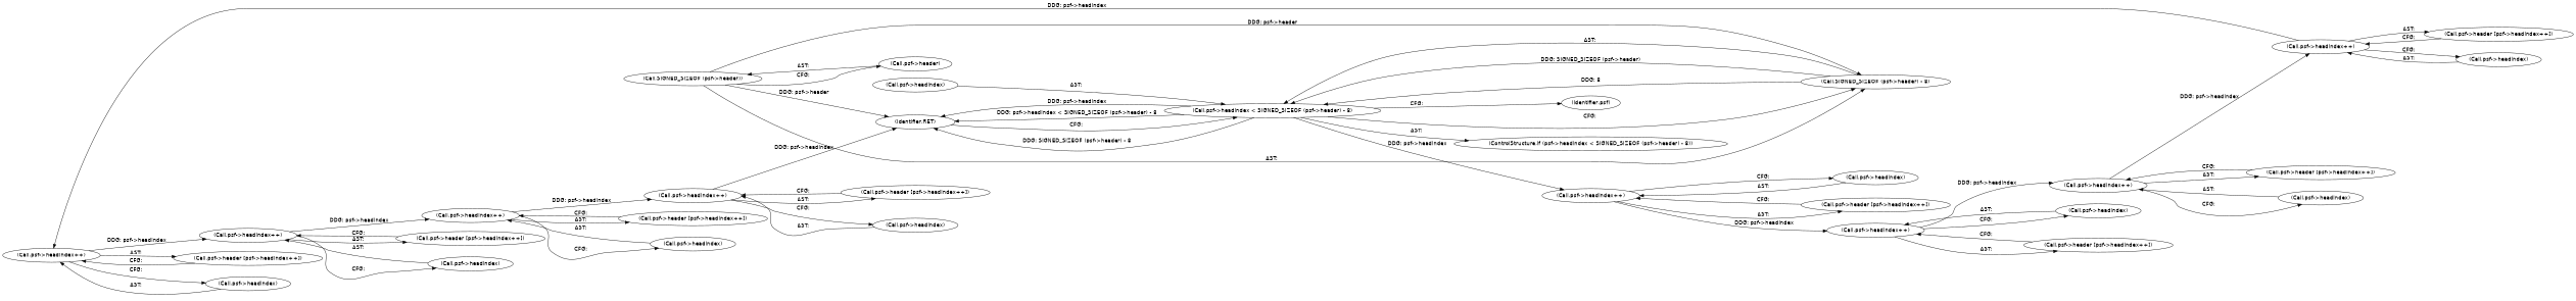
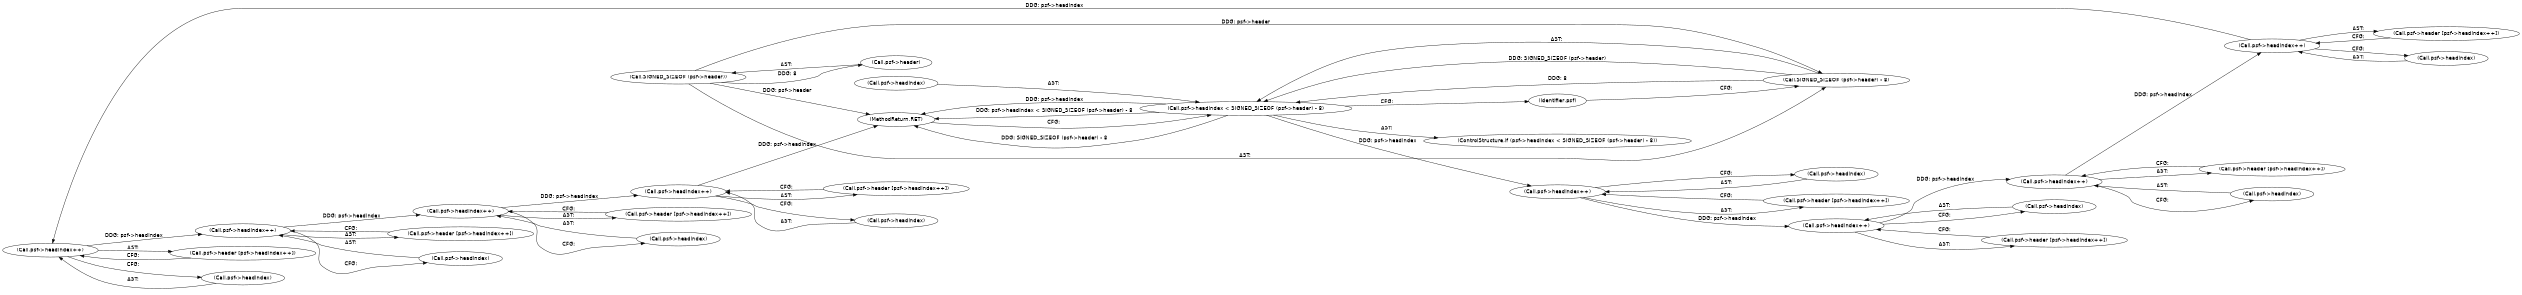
  digraph {
    fontname="DejaVu Sans"
    rankdir=LR
    node [fontname="DejaVu Sans"]
    edge [fontname="DejaVu Sans"]
    n1 [label="(Call,psf->headindex++)"]
    n2 [label="(Call,psf->headindex++)"]
    n3 [label="(Call,psf->header [psf->headindex++])"]
    n4 [label="(Call,psf->headindex)"]
    n5 [label="(Call,psf->headindex++)"]
    n6 [label="(Call,psf->header [psf->headindex++])"]
    n7 [label="(Call,psf->headindex)"]
    n8 [label="(Call,psf->headindex++)"]
    n9 [label="(Call,psf->header [psf->headindex++])"]
    n10 [label="(Call,psf->headindex)"]
    n11 [label="(Call,psf->headindex++)"]
    n12 [label="(Call,psf->header [psf->headindex++])"]
    n13 [label="(Call,psf->headindex)"]
    n14 [label="(Call,psf->headindex++)"]
    n15 [label="(Call,psf->headindex)"]
    n16 [label="(Call,psf->header [psf->headindex++])"]
    n17 [label="(Call,psf->headindex++)"]
    n18 [label="(Call,psf->header [psf->headindex++])"]
    n19 [label="(Call,psf->headindex)"]
    n20 [label="(Call,psf->headindex < SIGNED_SIZEOF (psf->header) - 8)"]
    n21 [label="(Call,SIGNED_SIZEOF (psf->header) - 8)"]
    n22 [label="(ControlStructure,if (psf->headindex < SIGNED_SIZEOF (psf->header) - 8))"]
-   n23 [label="(Identifier,RET)"]
+   n23 [label="(MethodReturn,RET)"]
    n24 [label="(Identifier,psf)"]
    n25 [label="(Call,SIGNED_SIZEOF (psf->header))"]
    n26 [label="(Call,psf->header)"]
    n27 [label="(Call,psf->headindex++)"]
    n28 [label="(Call,psf->header [psf->headindex++])"]
    n29 [label="(Call,psf->headindex)"]
    n30 [label="(Call,psf->header [psf->headindex++])"]
    n31 [label="(Call,psf->headindex)"]
    n32 [label="(Call,psf->headindex)"]
    n1 -> n2 [label="DDG: psf->headindex"]
    n1 -> n3 [label="AST: "]
    n1 -> n4 [label="CFG: "]
    n2 -> n5 [label="DDG: psf->headindex"]
    n2 -> n6 [label="AST: "]
    n2 -> n7 [label="CFG: "]
    n3 -> n1 [label="CFG: "]
    n4 -> n1 [label="AST: "]
    n5 -> n27 [label="DDG: psf->headindex"]
    n5 -> n28 [label="AST: "]
    n5 -> n29 [label="CFG: "]
    n6 -> n2 [label="CFG: "]
    n7 -> n2 [label="AST: "]
    n8 -> n1 [label="DDG: psf->headindex"]
    n8 -> n9 [label="AST: "]
    n8 -> n10 [label="CFG: "]
    n9 -> n8 [label="CFG: "]
    n10 -> n8 [label="AST: "]
    n11 -> n8 [label="DDG: psf->headindex"]
    n11 -> n12 [label="AST: "]
    n11 -> n13 [label="CFG: "]
    n12 -> n11 [label="CFG: "]
    n13 -> n11 [label="AST: "]
    n14 -> n11 [label="DDG: psf->headindex"]
    n14 -> n15 [label="CFG: "]
    n14 -> n16 [label="AST: "]
    n15 -> n14 [label="AST: "]
    n16 -> n14 [label="CFG: "]
    n17 -> n14 [label="DDG: psf->headindex"]
    n17 -> n18 [label="AST: "]
    n17 -> n19 [label="CFG: "]
    n18 -> n17 [label="CFG: "]
    n19 -> n17 [label="AST: "]
    n20 -> n17 [label="DDG: psf->headindex"]
-   n20 -> n21 [label="CFG: "]
+   n24 -> n21 [label="CFG: "]
    n20 -> n22 [label="AST: "]
    n20 -> n23 [label="DDG: SIGNED_SIZEOF (psf->header) - 8"]
    n20 -> n23 [label="DDG: psf->headindex"]
    n20 -> n23 [label="DDG: psf->headindex < SIGNED_SIZEOF (psf->header) - 8"]
    n20 -> n24 [label="CFG: "]
    n21 -> n20 [label="AST: "]
    n21 -> n20 [label="DDG: SIGNED_SIZEOF (psf->header)"]
    n21 -> n20 [label="DDG: 8"]
    n23 -> n20 [label="CFG: "]
    n25 -> n21 [label="AST: "]
    n25 -> n21 [label="DDG: psf->header"]
    n25 -> n23 [label="DDG: psf->header"]
-   n25 -> n26 [label="CFG: "]
+   n25 -> n26 [label="DDG: 8"]
    n26 -> n25 [label="AST: "]
    n27 -> n23 [label="DDG: psf->headindex"]
    n27 -> n30 [label="AST: "]
    n27 -> n31 [label="CFG: "]
    n28 -> n5 [label="CFG: "]
    n29 -> n5 [label="AST: "]
    n30 -> n27 [label="CFG: "]
    n31 -> n27 [label="AST: "]
    n32 -> n20 [label="AST: "]
  }
